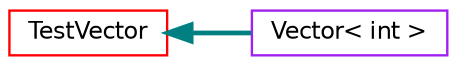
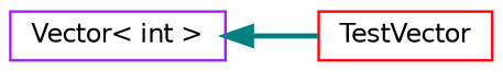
  digraph {
    rankdir=LR
    node [fillcolor=white fontname=Helvetica fontsize=10 shape=record style=filled]
    n1 [color=purple height=0.2 label="Vector\< int \>" width=0.4]
    n2 [color=red height=0.2 label=TestVector width=0.4]
-   n2 -> n1 [color=teal dir=back fontname=Helvetica fontsize=10 labelfontname=Helvetica labelfontsize=10 style=bold]
+   n1 -> n2 [color=teal dir=back fontname=Helvetica fontsize=10 labelfontname=Helvetica labelfontsize=10 style=bold]
  }
